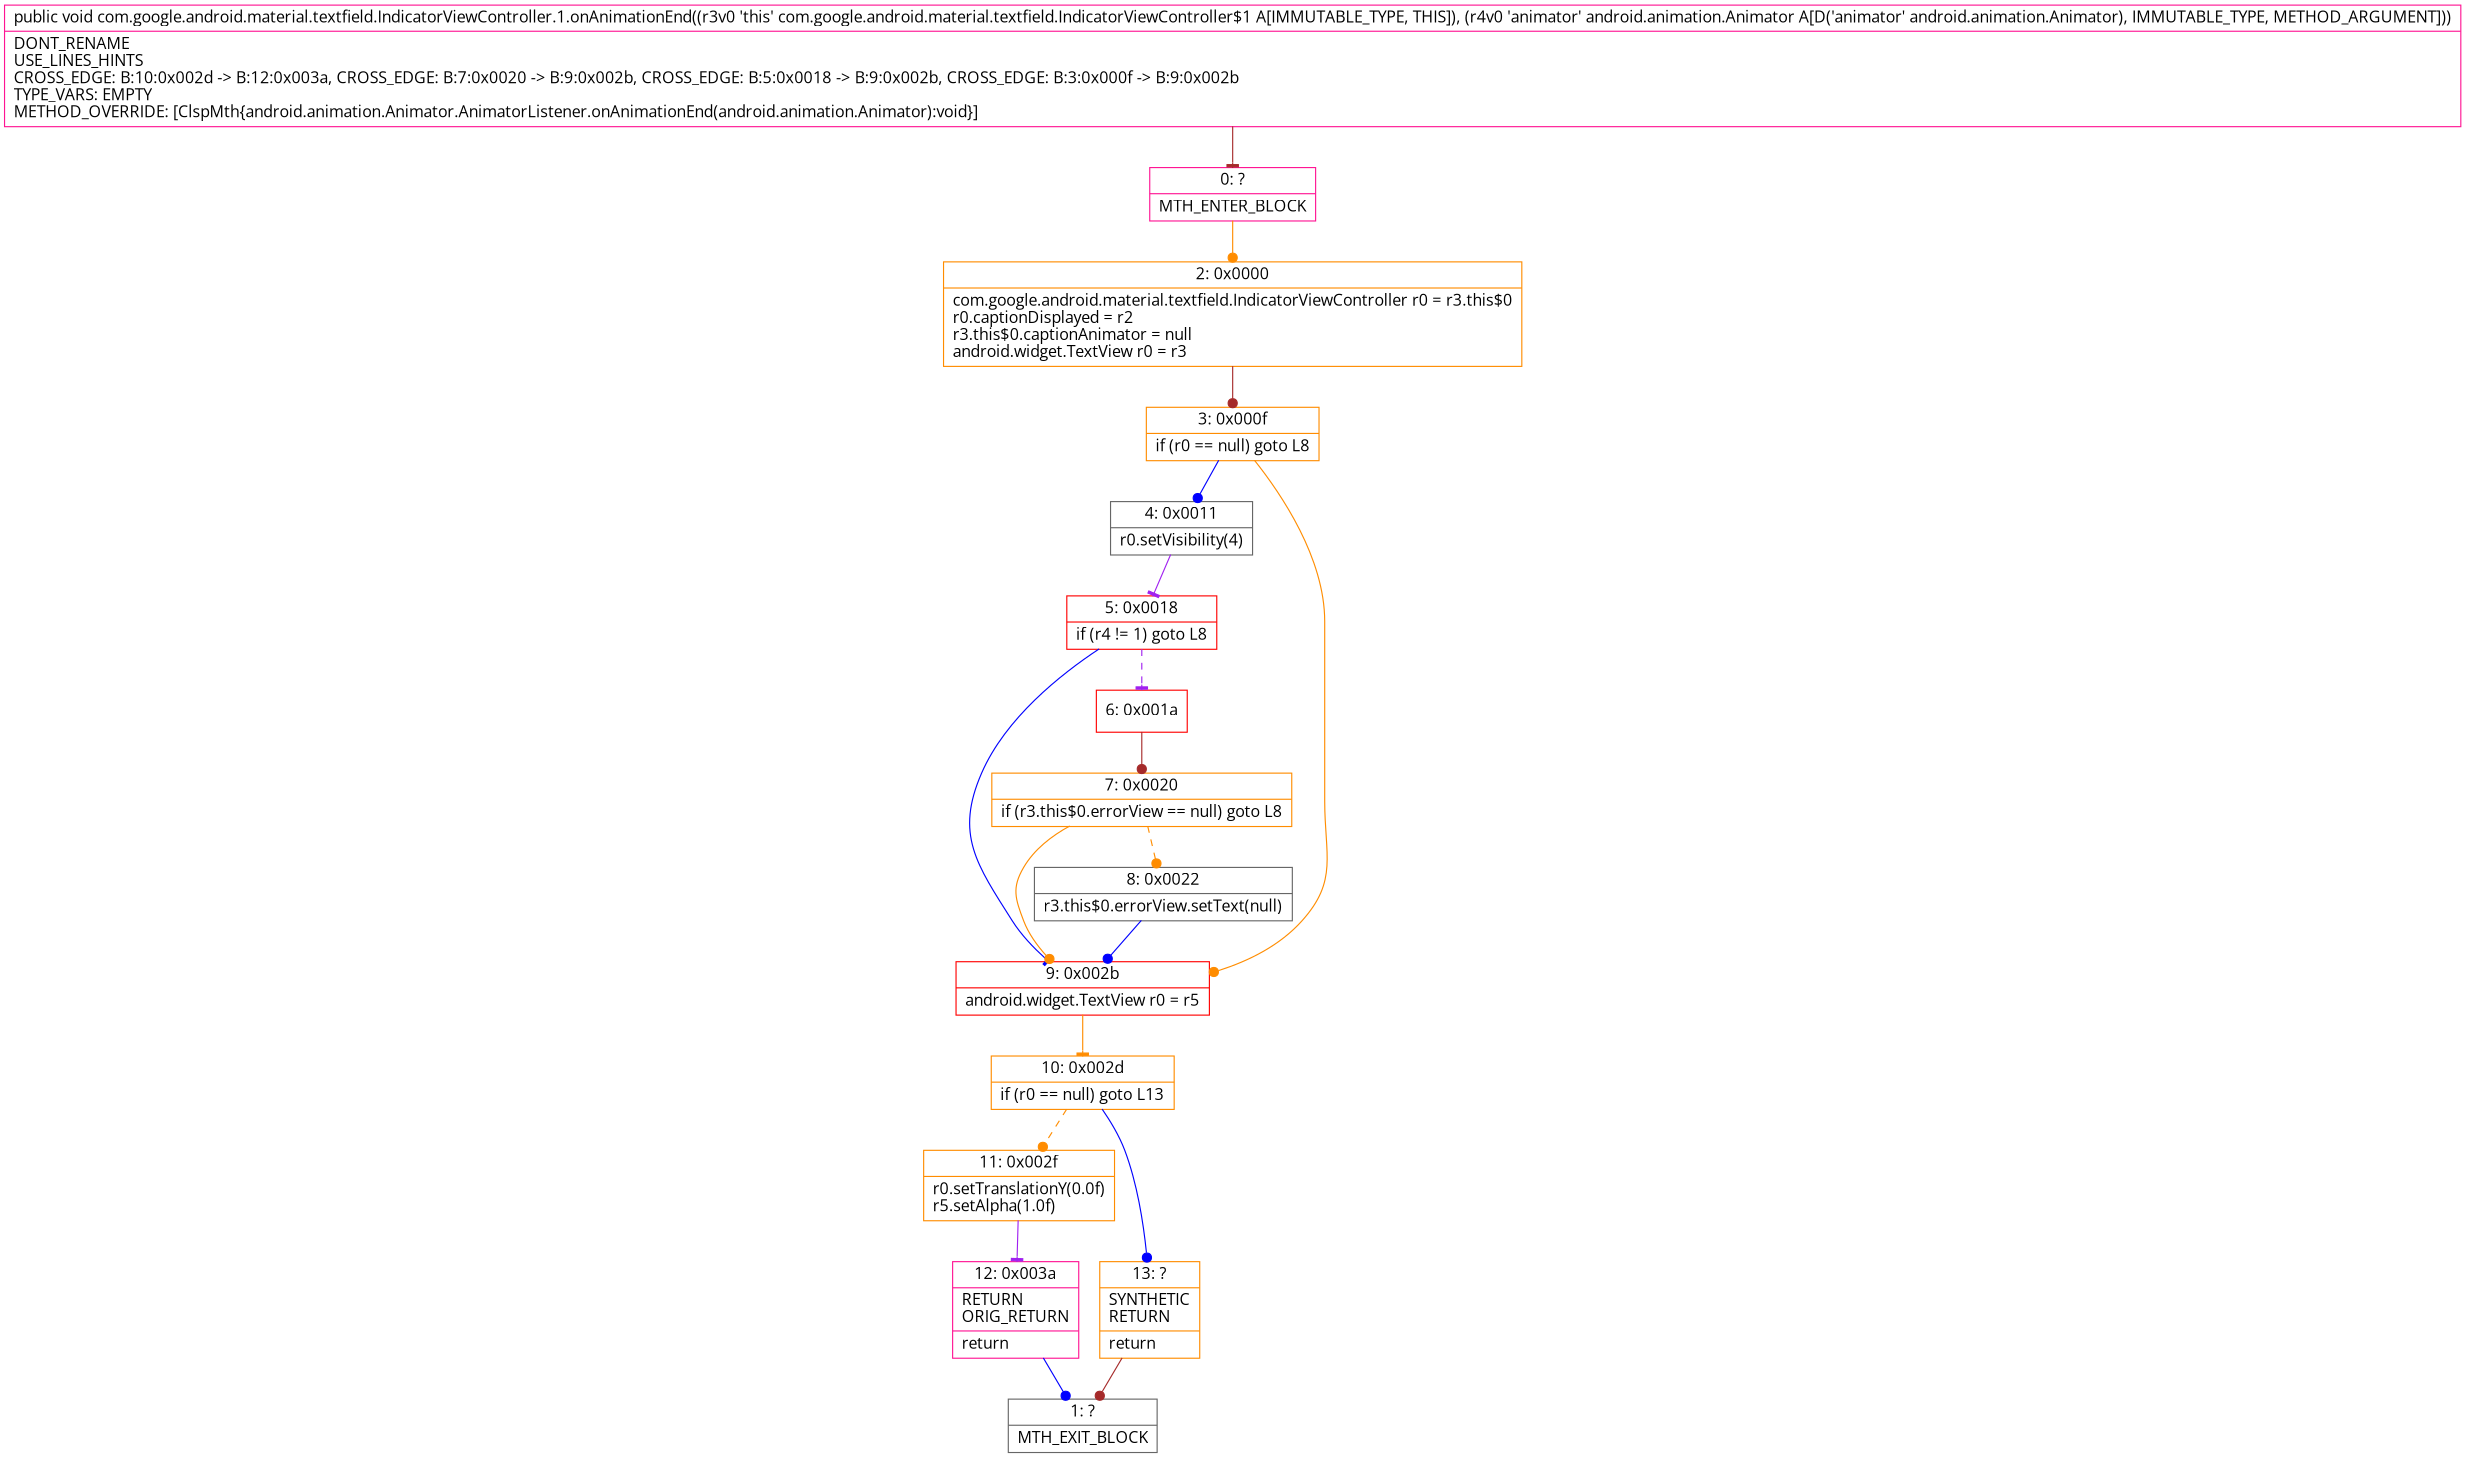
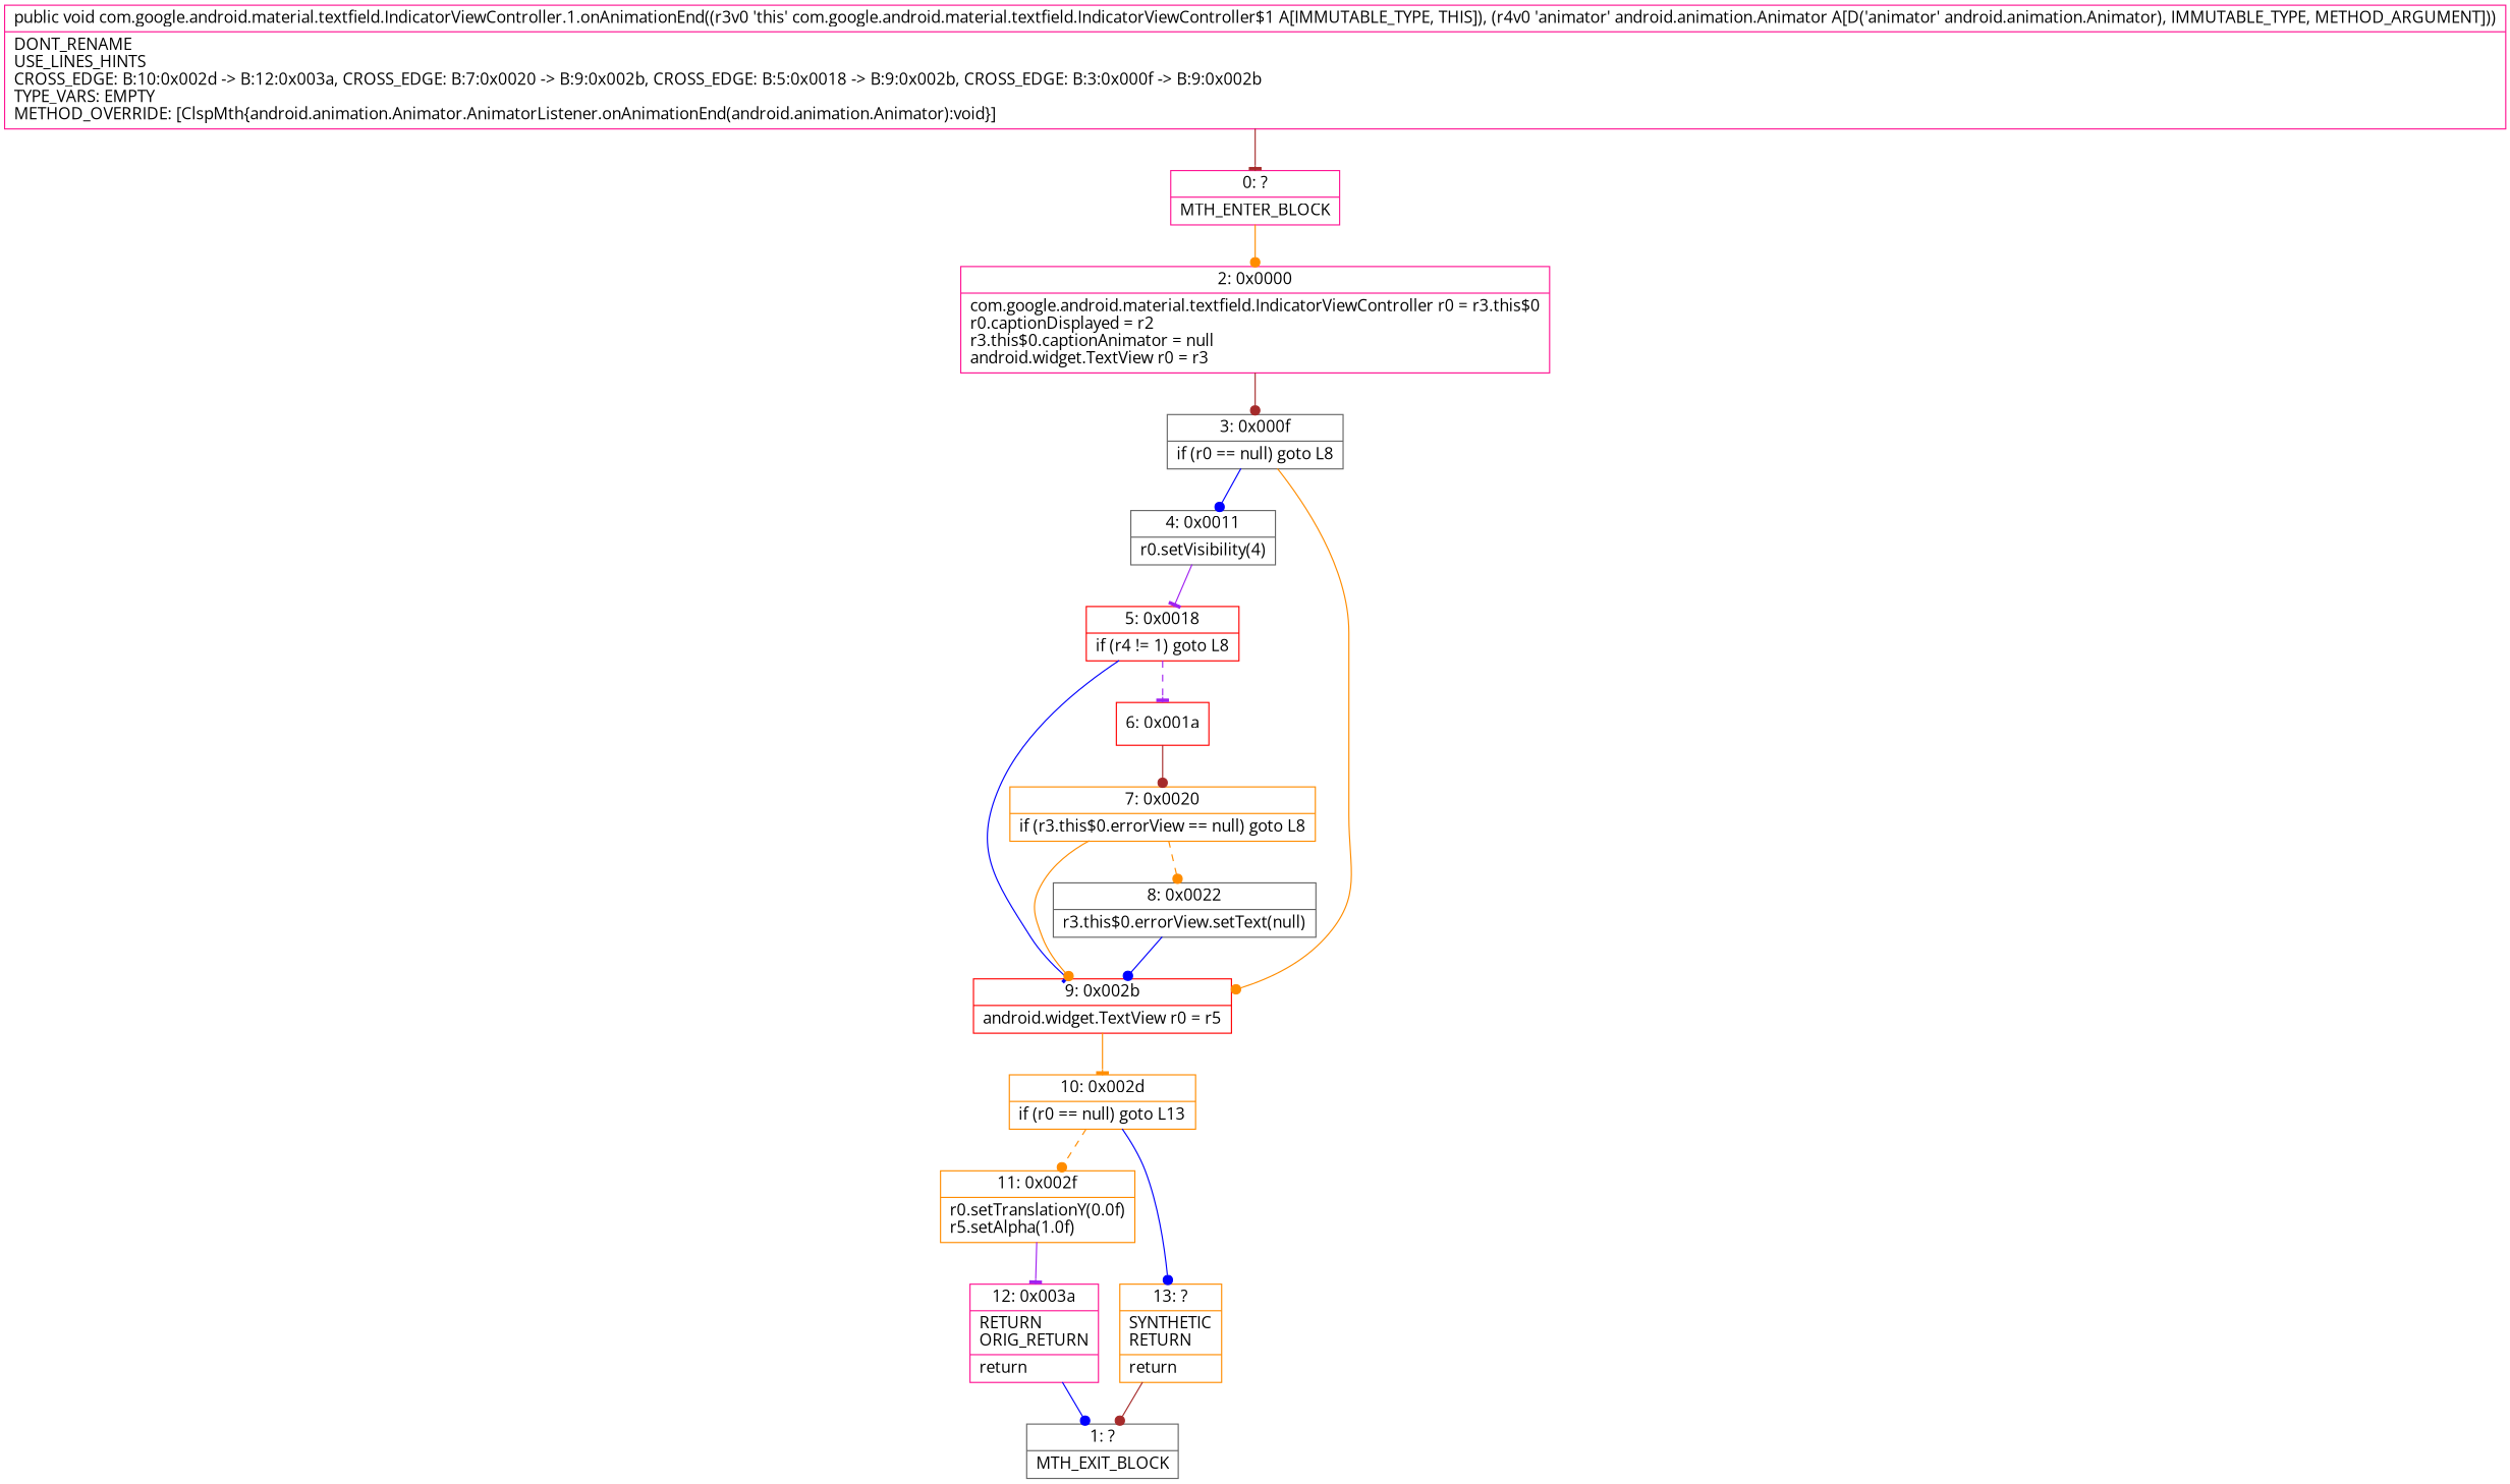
  digraph {
    fontname="Open Sans"
    node [color=darkorange fontname="Open Sans" shape=record]
    edge [arrowhead=dot color=darkorange fontname="Open Sans"]
    n1 [color=deeppink label="{0\:\ ?|MTH_ENTER_BLOCK\l}"]
-   n2 [label="{2\:\ 0x0000|com.google.android.material.textfield.IndicatorViewController r0 = r3.this$0\lr0.captionDisplayed = r2\lr3.this$0.captionAnimator = null\landroid.widget.TextView r0 = r3\l}"]
-   n3 [label="{3\:\ 0x000f|if (r0 == null) goto L8\l}"]
+   n2 [color=deeppink label="{2\:\ 0x0000|com.google.android.material.textfield.IndicatorViewController r0 = r3.this$0\lr0.captionDisplayed = r2\lr3.this$0.captionAnimator = null\landroid.widget.TextView r0 = r3\l}"]
+   n3 [color=gray40 label="{3\:\ 0x000f|if (r0 == null) goto L8\l}"]
    n4 [color=gray40 label="{4\:\ 0x0011|r0.setVisibility(4)\l}"]
    n5 [color=red label="{9\:\ 0x002b|android.widget.TextView r0 = r5\l}"]
    n6 [color=red label="{5\:\ 0x0018|if (r4 != 1) goto L8\l}"]
    n7 [label="{10\:\ 0x002d|if (r0 == null) goto L13\l}"]
    n8 [color=red label="{6\:\ 0x001a}"]
    n9 [label="{7\:\ 0x0020|if (r3.this$0.errorView == null) goto L8\l}"]
    n10 [color=gray40 label="{8\:\ 0x0022|r3.this$0.errorView.setText(null)\l}"]
    n11 [label="{11\:\ 0x002f|r0.setTranslationY(0.0f)\lr5.setAlpha(1.0f)\l}"]
    n12 [label="{13\:\ ?|SYNTHETIC\lRETURN\l|return\l}"]
    n13 [color=deeppink label="{12\:\ 0x003a|RETURN\lORIG_RETURN\l|return\l}"]
    n14 [color=gray40 label="{1\:\ ?|MTH_EXIT_BLOCK\l}"]
    n15 [color=deeppink label="{public void com.google.android.material.textfield.IndicatorViewController.1.onAnimationEnd((r3v0 'this' com.google.android.material.textfield.IndicatorViewController$1 A[IMMUTABLE_TYPE, THIS]), (r4v0 'animator' android.animation.Animator A[D('animator' android.animation.Animator), IMMUTABLE_TYPE, METHOD_ARGUMENT]))  | DONT_RENAME\lUSE_LINES_HINTS\lCROSS_EDGE: B:10:0x002d \-\> B:12:0x003a, CROSS_EDGE: B:7:0x0020 \-\> B:9:0x002b, CROSS_EDGE: B:5:0x0018 \-\> B:9:0x002b, CROSS_EDGE: B:3:0x000f \-\> B:9:0x002b\lTYPE_VARS: EMPTY\lMETHOD_OVERRIDE: [ClspMth\{android.animation.Animator.AnimatorListener.onAnimationEnd(android.animation.Animator):void\}]\l}"]
    n1 -> n2
    n2 -> n3 [color=brown]
    n3 -> n4 [color=blue style=solid]
    n3 -> n5
    n4 -> n6 [arrowhead=tee color=purple]
    n5 -> n7 [arrowhead=tee]
    n6 -> n5 [arrowhead=tee color=blue]
    n6 -> n8 [arrowhead=tee color=purple style=dashed]
    n7 -> n11 [style=dashed]
    n7 -> n12 [color=blue]
    n8 -> n9 [color=brown]
    n9 -> n5
    n9 -> n10 [style=dashed]
    n10 -> n5 [color=blue]
    n11 -> n13 [arrowhead=tee color=purple]
    n12 -> n14 [color=brown]
    n13 -> n14 [color=blue]
    n15 -> n1 [arrowhead=tee color=brown]
  }
